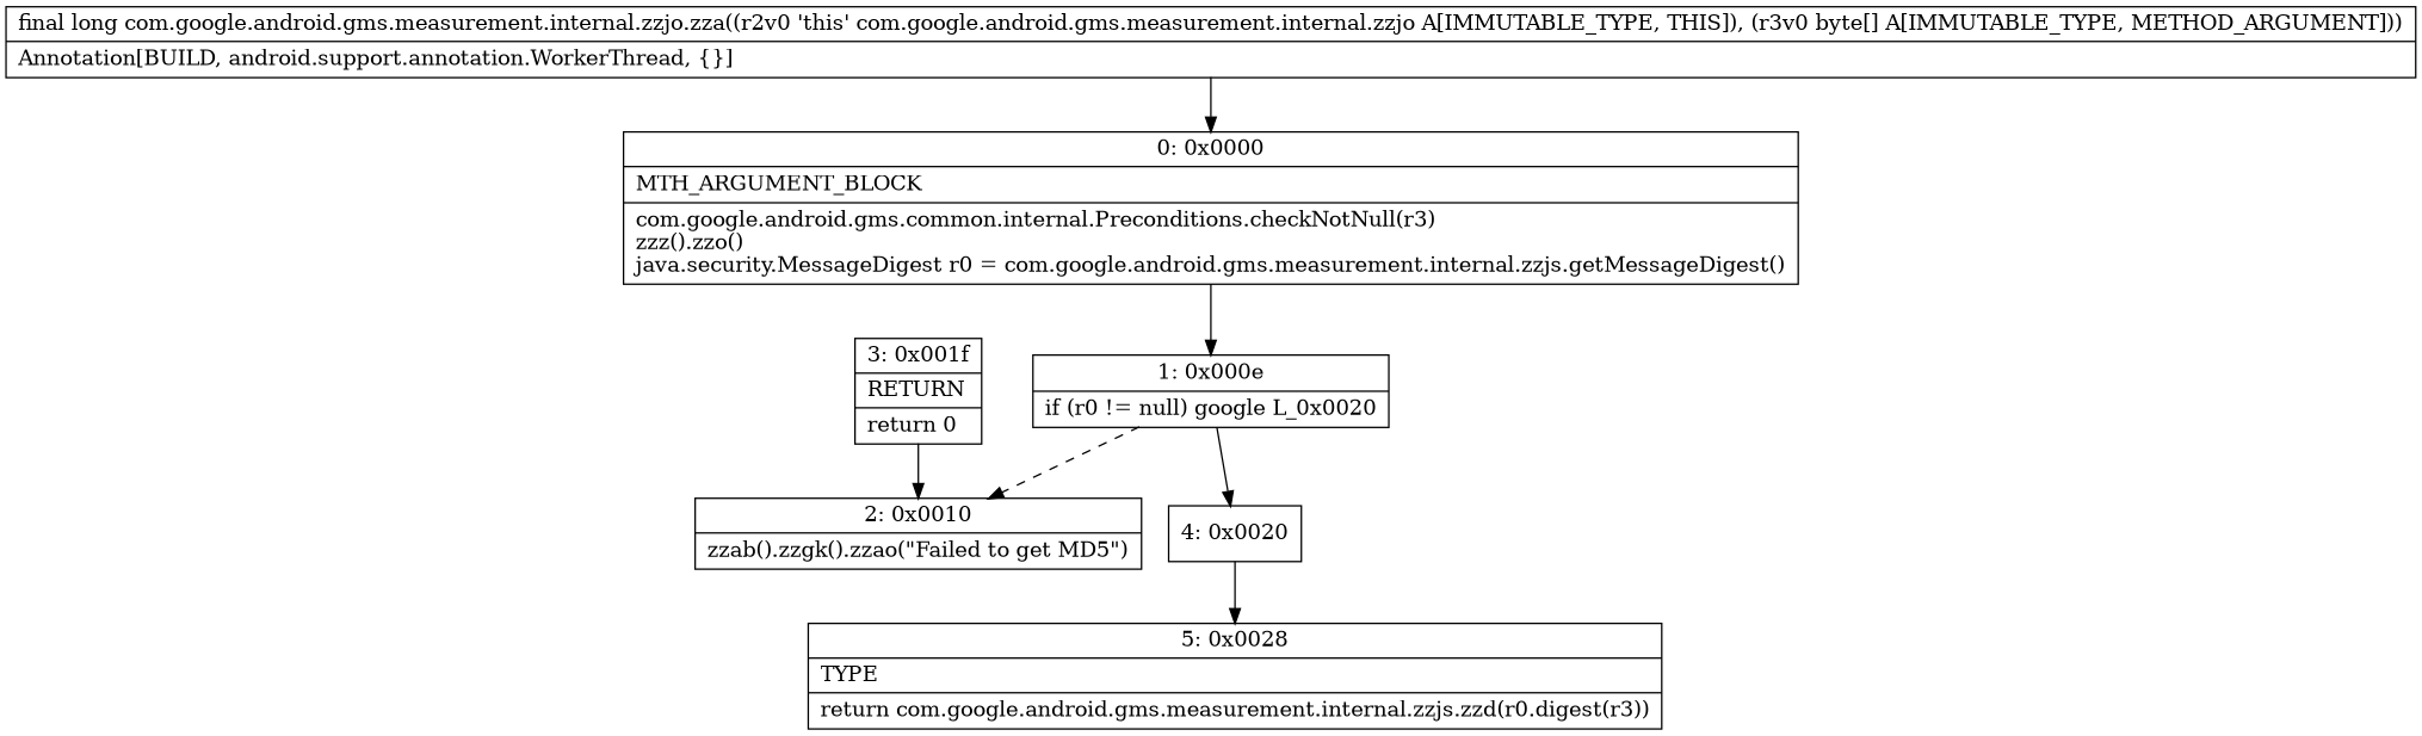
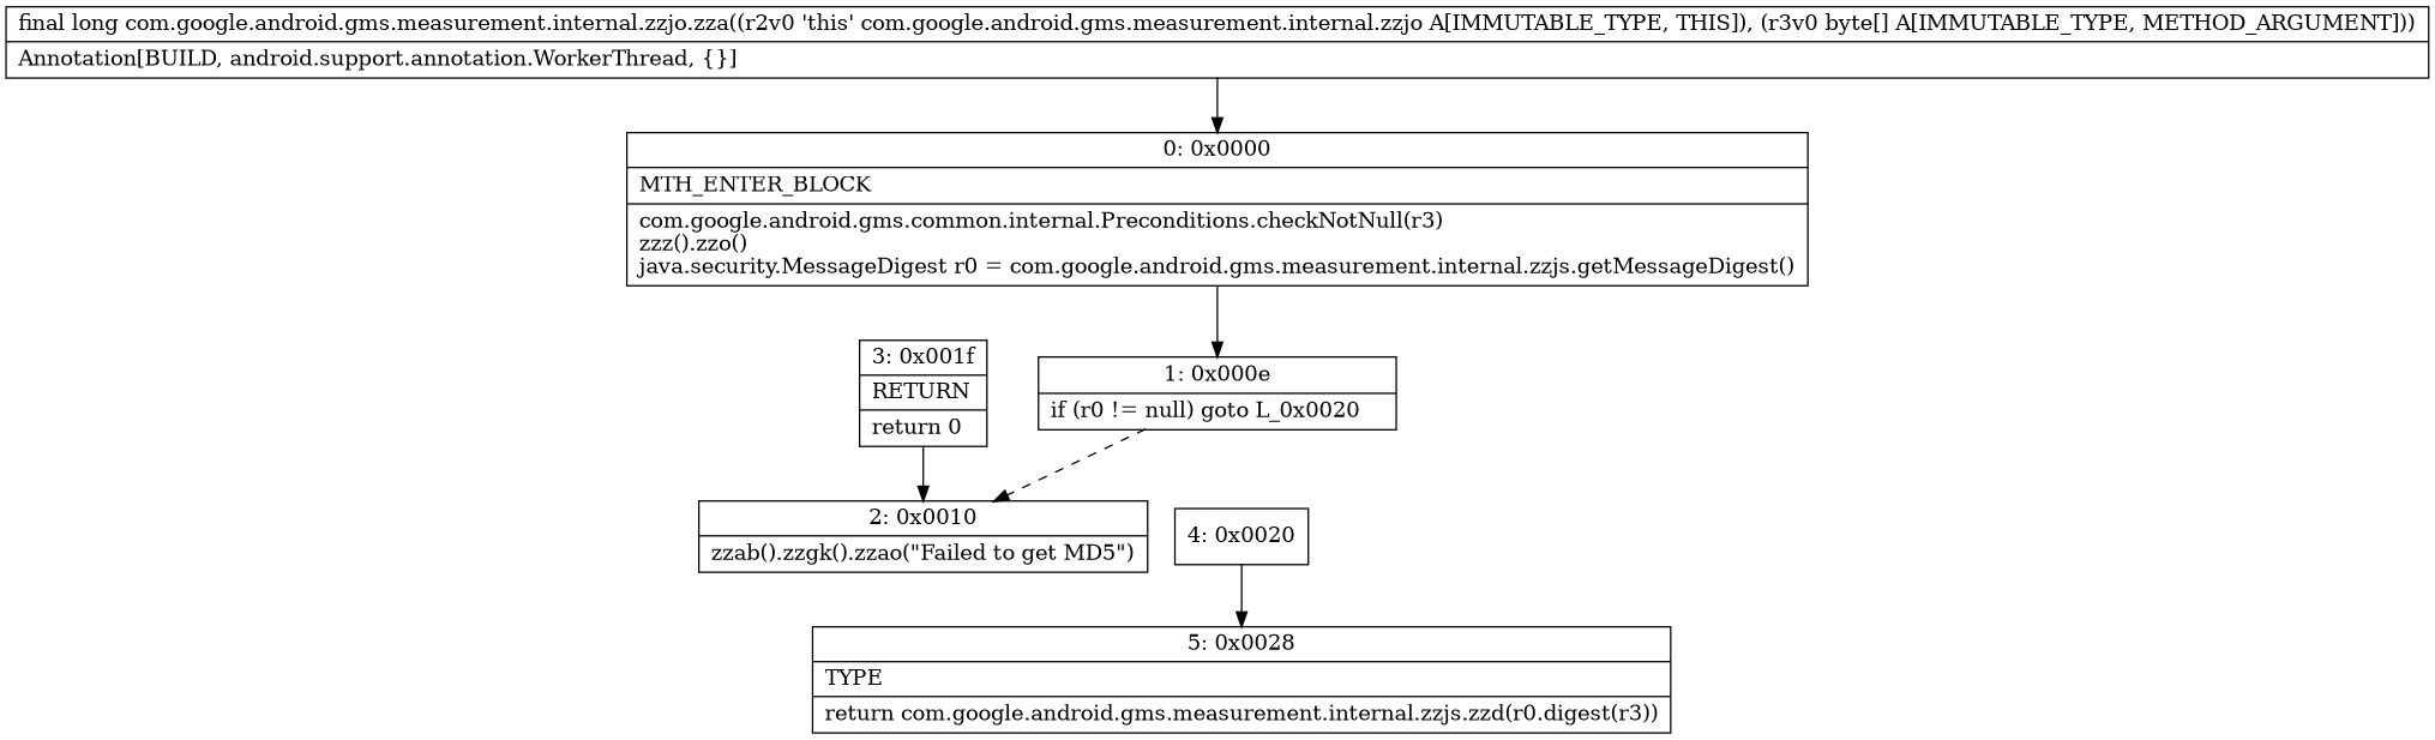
  digraph {
    node [shape=record]
-   n1 [label="{0\:\ 0x0000|MTH_ARGUMENT_BLOCK\l|com.google.android.gms.common.internal.Preconditions.checkNotNull(r3)\lzzz().zzo()\ljava.security.MessageDigest r0 = com.google.android.gms.measurement.internal.zzjs.getMessageDigest()\l}"]
-   n2 [label="{1\:\ 0x000e|if (r0 != null) google L_0x0020\l}"]
+   n1 [label="{0\:\ 0x0000|MTH_ENTER_BLOCK\l|com.google.android.gms.common.internal.Preconditions.checkNotNull(r3)\lzzz().zzo()\ljava.security.MessageDigest r0 = com.google.android.gms.measurement.internal.zzjs.getMessageDigest()\l}"]
+   n2 [label="{1\:\ 0x000e|if (r0 != null) goto L_0x0020\l}"]
    n3 [label="{2\:\ 0x0010|zzab().zzgk().zzao(\"Failed to get MD5\")\l}"]
    n4 [label="{4\:\ 0x0020}"]
    n5 [label="{5\:\ 0x0028|TYPE\l|return com.google.android.gms.measurement.internal.zzjs.zzd(r0.digest(r3))\l}"]
    n6 [label="{3\:\ 0x001f|RETURN\l|return 0\l}"]
    n7 [label="{final long com.google.android.gms.measurement.internal.zzjo.zza((r2v0 'this' com.google.android.gms.measurement.internal.zzjo A[IMMUTABLE_TYPE, THIS]), (r3v0 byte[] A[IMMUTABLE_TYPE, METHOD_ARGUMENT]))  | Annotation[BUILD, android.support.annotation.WorkerThread, \{\}]\l}"]
    n1 -> n2
    n2 -> n3 [style=dashed]
-   n2 -> n4
    n4 -> n5
    n6 -> n3
    n7 -> n1
  }
